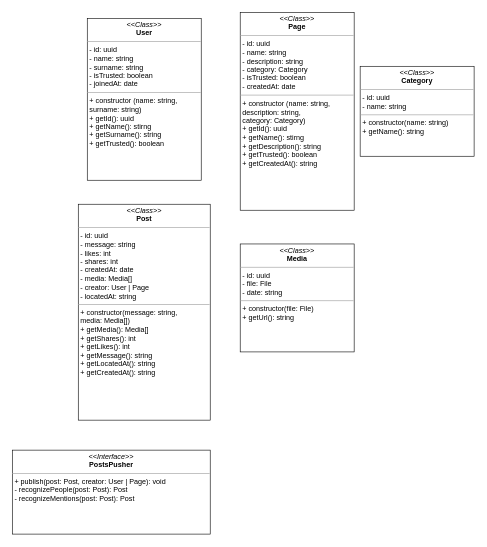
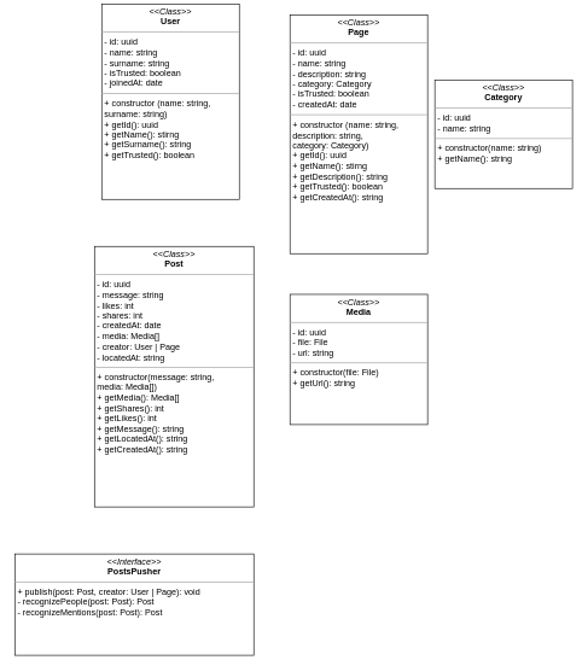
  <mxCell id="0" />
  <mxCell id="1" parent="0" />
- <mxCell id="2" value="&lt;p style=&quot;margin: 0px ; margin-top: 4px ; text-align: center&quot;&gt;&lt;i&gt;&amp;lt;&amp;lt;Interface&amp;gt;&amp;gt;&lt;/i&gt;&lt;br&gt;&lt;b&gt;PostsPusher&lt;/b&gt;&lt;/p&gt;&lt;hr size=&quot;1&quot;&gt;&lt;p style=&quot;margin: 0px ; margin-left: 4px&quot;&gt;+ publish(post: Post&lt;span&gt;, creator: User | Page): void&lt;br&gt;&lt;/span&gt;- recognizePeople(post: Post): Post&lt;span&gt;&lt;br&gt;&lt;/span&gt;- recognizeMentions(post: Post): Post&lt;span&gt;&lt;br&gt;&lt;/span&gt;&lt;/p&gt;&lt;p style=&quot;margin: 0px ; margin-left: 4px&quot;&gt;&lt;br&gt;&lt;/p&gt;" style="verticalAlign=top;align=left;overflow=fill;fontSize=12;fontFamily=Helvetica;html=1;" parent="1" vertex="1"><mxGeometry x="20" y="750" width="330" height="140" as="geometry" /></mxCell>
- <mxCell id="3" value="&lt;p style=&quot;margin: 0px ; margin-top: 4px ; text-align: center&quot;&gt;&lt;i&gt;&amp;lt;&amp;lt;Class&amp;gt;&amp;gt;&lt;/i&gt;&lt;br&gt;&lt;b&gt;Media&lt;/b&gt;&lt;/p&gt;&lt;hr size=&quot;1&quot;&gt;&lt;p style=&quot;margin: 0px ; margin-left: 4px&quot;&gt;- id: uuid&lt;/p&gt;&lt;p style=&quot;margin: 0px ; margin-left: 4px&quot;&gt;- file: File&lt;br&gt;&lt;/p&gt;&lt;p style=&quot;margin: 0px ; margin-left: 4px&quot;&gt;- date: string&lt;/p&gt;&lt;hr size=&quot;1&quot;&gt;&lt;p style=&quot;margin: 0px ; margin-left: 4px&quot;&gt;+ constructor(file: File)&lt;/p&gt;&lt;p style=&quot;margin: 0px ; margin-left: 4px&quot;&gt;+ getUrl(): string&lt;br&gt;&lt;/p&gt;" style="verticalAlign=top;align=left;overflow=fill;fontSize=12;fontFamily=Helvetica;html=1;" parent="1" vertex="1"><mxGeometry x="400" y="406.25" width="190" height="180" as="geometry" /></mxCell>
- <mxCell id="4" value="&lt;p style=&quot;margin: 0px ; margin-top: 4px ; text-align: center&quot;&gt;&lt;i&gt;&amp;lt;&amp;lt;Class&amp;gt;&amp;gt;&lt;/i&gt;&lt;br&gt;&lt;b&gt;User&lt;/b&gt;&lt;/p&gt;&lt;hr size=&quot;1&quot;&gt;&lt;p style=&quot;margin: 0px ; margin-left: 4px&quot;&gt;- id: uuid&lt;/p&gt;&lt;p style=&quot;margin: 0px ; margin-left: 4px&quot;&gt;- name: string&lt;br&gt;&lt;/p&gt;&lt;p style=&quot;margin: 0px ; margin-left: 4px&quot;&gt;- surname: string&lt;/p&gt;&lt;p style=&quot;margin: 0px ; margin-left: 4px&quot;&gt;&lt;span&gt;- isTrusted: boolean&lt;/span&gt;&lt;br&gt;&lt;/p&gt;&lt;p style=&quot;margin: 0px 0px 0px 4px&quot;&gt;- joinedAt: date&lt;/p&gt;&lt;hr size=&quot;1&quot;&gt;&lt;p style=&quot;margin: 0px ; margin-left: 4px&quot;&gt;+ constructor (name: string,&lt;br&gt;surname: string)&lt;/p&gt;&lt;p style=&quot;margin: 0px ; margin-left: 4px&quot;&gt;+ getId(): uuid&lt;br&gt;&lt;/p&gt;&lt;p style=&quot;margin: 0px ; margin-left: 4px&quot;&gt;+ getName(): stirng&lt;/p&gt;&lt;p style=&quot;margin: 0px ; margin-left: 4px&quot;&gt;+ getSurname(): string&lt;/p&gt;&lt;p style=&quot;margin: 0px ; margin-left: 4px&quot;&gt;+ getTrusted(): boolean&lt;br&gt;&lt;br&gt;&lt;/p&gt;" style="verticalAlign=top;align=left;overflow=fill;fontSize=12;fontFamily=Helvetica;html=1;" parent="1" vertex="1"><mxGeometry x="145" y="30" width="190" height="270" as="geometry" /></mxCell>
+ <mxCell id="2" value="&lt;p style=&quot;margin: 0px ; margin-top: 4px ; text-align: center&quot;&gt;&lt;i&gt;&amp;lt;&amp;lt;Interface&amp;gt;&amp;gt;&lt;/i&gt;&lt;br&gt;&lt;b&gt;PostsPusher&lt;/b&gt;&lt;/p&gt;&lt;hr size=&quot;1&quot;&gt;&lt;p style=&quot;margin: 0px ; margin-left: 4px&quot;&gt;+ publish(post: Post&lt;span&gt;, creator: User | Page): void&lt;br&gt;&lt;/span&gt;- recognizePeople(post: Post): Post&lt;span&gt;&lt;br&gt;&lt;/span&gt;- recognizeMentions(post: Post): Post&lt;span&gt;&lt;br&gt;&lt;/span&gt;&lt;/p&gt;&lt;p style=&quot;margin: 0px ; margin-left: 4px&quot;&gt;&lt;br&gt;&lt;/p&gt;" style="verticalAlign=top;align=left;overflow=fill;fontSize=12;fontFamily=Helvetica;html=1;" parent="1" vertex="1"><mxGeometry x="20" y="765" width="330" height="140" as="geometry" /></mxCell>
+ <mxCell id="3" value="&lt;p style=&quot;margin: 0px ; margin-top: 4px ; text-align: center&quot;&gt;&lt;i&gt;&amp;lt;&amp;lt;Class&amp;gt;&amp;gt;&lt;/i&gt;&lt;br&gt;&lt;b&gt;Media&lt;/b&gt;&lt;/p&gt;&lt;hr size=&quot;1&quot;&gt;&lt;p style=&quot;margin: 0px ; margin-left: 4px&quot;&gt;- id: uuid&lt;/p&gt;&lt;p style=&quot;margin: 0px ; margin-left: 4px&quot;&gt;- file: File&lt;br&gt;&lt;/p&gt;&lt;p style=&quot;margin: 0px ; margin-left: 4px&quot;&gt;- url: string&lt;/p&gt;&lt;hr size=&quot;1&quot;&gt;&lt;p style=&quot;margin: 0px ; margin-left: 4px&quot;&gt;+ constructor(file: File)&lt;/p&gt;&lt;p style=&quot;margin: 0px ; margin-left: 4px&quot;&gt;+ getUrl(): string&lt;br&gt;&lt;/p&gt;" style="verticalAlign=top;align=left;overflow=fill;fontSize=12;fontFamily=Helvetica;html=1;" parent="1" vertex="1"><mxGeometry x="400" y="406.25" width="190" height="180" as="geometry" /></mxCell>
+ <mxCell id="4" value="&lt;p style=&quot;margin: 0px ; margin-top: 4px ; text-align: center&quot;&gt;&lt;i&gt;&amp;lt;&amp;lt;Class&amp;gt;&amp;gt;&lt;/i&gt;&lt;br&gt;&lt;b&gt;User&lt;/b&gt;&lt;/p&gt;&lt;hr size=&quot;1&quot;&gt;&lt;p style=&quot;margin: 0px ; margin-left: 4px&quot;&gt;- id: uuid&lt;/p&gt;&lt;p style=&quot;margin: 0px ; margin-left: 4px&quot;&gt;- name: string&lt;br&gt;&lt;/p&gt;&lt;p style=&quot;margin: 0px ; margin-left: 4px&quot;&gt;- surname: string&lt;/p&gt;&lt;p style=&quot;margin: 0px ; margin-left: 4px&quot;&gt;&lt;span&gt;- isTrusted: boolean&lt;/span&gt;&lt;br&gt;&lt;/p&gt;&lt;p style=&quot;margin: 0px 0px 0px 4px&quot;&gt;- joinedAt: date&lt;/p&gt;&lt;hr size=&quot;1&quot;&gt;&lt;p style=&quot;margin: 0px ; margin-left: 4px&quot;&gt;+ constructor (name: string,&lt;br&gt;surname: string)&lt;/p&gt;&lt;p style=&quot;margin: 0px ; margin-left: 4px&quot;&gt;+ getId(): uuid&lt;br&gt;&lt;/p&gt;&lt;p style=&quot;margin: 0px ; margin-left: 4px&quot;&gt;+ getName(): stirng&lt;/p&gt;&lt;p style=&quot;margin: 0px ; margin-left: 4px&quot;&gt;+ getSurname(): string&lt;/p&gt;&lt;p style=&quot;margin: 0px ; margin-left: 4px&quot;&gt;+ getTrusted(): boolean&lt;br&gt;&lt;br&gt;&lt;/p&gt;" style="verticalAlign=top;align=left;overflow=fill;fontSize=12;fontFamily=Helvetica;html=1;" parent="1" vertex="1"><mxGeometry x="140" y="5" width="190" height="270" as="geometry" /></mxCell>
  <mxCell id="5" value="&lt;p style=&quot;margin: 0px ; margin-top: 4px ; text-align: center&quot;&gt;&lt;i&gt;&amp;lt;&amp;lt;Class&amp;gt;&amp;gt;&lt;/i&gt;&lt;br&gt;&lt;b&gt;Post&lt;/b&gt;&lt;/p&gt;&lt;hr size=&quot;1&quot;&gt;&lt;p style=&quot;margin: 0px ; margin-left: 4px&quot;&gt;- id: uuid&lt;/p&gt;&lt;p style=&quot;margin: 0px ; margin-left: 4px&quot;&gt;- message: string&lt;/p&gt;&lt;p style=&quot;margin: 0px ; margin-left: 4px&quot;&gt;- likes: int&lt;br&gt;&lt;/p&gt;&lt;p style=&quot;margin: 0px ; margin-left: 4px&quot;&gt;- shares: int&lt;/p&gt;&lt;p style=&quot;margin: 0px ; margin-left: 4px&quot;&gt;- createdAt: date&lt;/p&gt;&lt;p style=&quot;margin: 0px ; margin-left: 4px&quot;&gt;- media: Media[]&lt;/p&gt;&lt;p style=&quot;margin: 0px ; margin-left: 4px&quot;&gt;- creator: User | Page&lt;/p&gt;&lt;p style=&quot;margin: 0px ; margin-left: 4px&quot;&gt;- locatedAt: string&lt;/p&gt;&lt;hr size=&quot;1&quot;&gt;&lt;p style=&quot;margin: 0px ; margin-left: 4px&quot;&gt;+ constructor(message: string, &lt;br&gt;media: Media[])&lt;/p&gt;&lt;p style=&quot;margin: 0px ; margin-left: 4px&quot;&gt;+ getMedia(): Media[]&lt;br&gt;&lt;/p&gt;&lt;p style=&quot;margin: 0px ; margin-left: 4px&quot;&gt;+ getShares(): int&lt;/p&gt;&lt;p style=&quot;margin: 0px ; margin-left: 4px&quot;&gt;+ getLikes(): int&lt;/p&gt;&lt;p style=&quot;margin: 0px ; margin-left: 4px&quot;&gt;+ getMessage(): string&lt;/p&gt;&lt;p style=&quot;margin: 0px ; margin-left: 4px&quot;&gt;+ getLocatedAt(): string&lt;br&gt;&lt;/p&gt;&lt;p style=&quot;margin: 0px ; margin-left: 4px&quot;&gt;+ getCreatedAt(): string&lt;br&gt;&lt;/p&gt;" style="verticalAlign=top;align=left;overflow=fill;fontSize=12;fontFamily=Helvetica;html=1;" parent="1" vertex="1"><mxGeometry x="130" y="340" width="220" height="360" as="geometry" /></mxCell>
  <mxCell id="6" style="edgeStyle=orthogonalEdgeStyle;rounded=0;orthogonalLoop=1;jettySize=auto;html=1;exitX=0.5;exitY=1;exitDx=0;exitDy=0;" parent="1" source="5" target="5" edge="1"><mxGeometry relative="1" as="geometry" /></mxCell>
  <mxCell id="7" value="&lt;p style=&quot;margin: 0px ; margin-top: 4px ; text-align: center&quot;&gt;&lt;i&gt;&amp;lt;&amp;lt;Class&amp;gt;&amp;gt;&lt;/i&gt;&lt;br&gt;&lt;b&gt;Page&lt;/b&gt;&lt;/p&gt;&lt;hr size=&quot;1&quot;&gt;&lt;p style=&quot;margin: 0px ; margin-left: 4px&quot;&gt;- id: uuid&lt;/p&gt;&lt;p style=&quot;margin: 0px ; margin-left: 4px&quot;&gt;- name: string&lt;br&gt;&lt;/p&gt;&lt;p style=&quot;margin: 0px ; margin-left: 4px&quot;&gt;- description: string&lt;/p&gt;&lt;p style=&quot;margin: 0px ; margin-left: 4px&quot;&gt;- category: Category&lt;/p&gt;&lt;p style=&quot;margin: 0px ; margin-left: 4px&quot;&gt;&lt;span&gt;- isTrusted: boolean&lt;/span&gt;&lt;br&gt;&lt;/p&gt;&lt;p style=&quot;margin: 0px 0px 0px 4px&quot;&gt;- createdAt: date&lt;/p&gt;&lt;hr size=&quot;1&quot;&gt;&lt;p style=&quot;margin: 0px ; margin-left: 4px&quot;&gt;+ constructor (name: string,&lt;br&gt;description: string, &lt;br&gt;category: Category)&lt;/p&gt;&lt;p style=&quot;margin: 0px ; margin-left: 4px&quot;&gt;+ getId(): uuid&lt;br&gt;&lt;/p&gt;&lt;p style=&quot;margin: 0px ; margin-left: 4px&quot;&gt;+ getName(): stirng&lt;/p&gt;&lt;p style=&quot;margin: 0px ; margin-left: 4px&quot;&gt;+ getDescription(): string&lt;/p&gt;&lt;p style=&quot;margin: 0px ; margin-left: 4px&quot;&gt;+ getTrusted(): boolean&lt;/p&gt;&lt;p style=&quot;margin: 0px ; margin-left: 4px&quot;&gt;+ getCreatedAt(): string&lt;/p&gt;" style="verticalAlign=top;align=left;overflow=fill;fontSize=12;fontFamily=Helvetica;html=1;" parent="1" vertex="1"><mxGeometry x="400" y="20" width="190" height="330" as="geometry" /></mxCell>
  <mxCell id="8" value="&lt;p style=&quot;margin: 0px ; margin-top: 4px ; text-align: center&quot;&gt;&lt;i&gt;&amp;lt;&amp;lt;Class&amp;gt;&amp;gt;&lt;/i&gt;&lt;br&gt;&lt;b&gt;Category&lt;/b&gt;&lt;/p&gt;&lt;hr size=&quot;1&quot;&gt;&lt;p style=&quot;margin: 0px ; margin-left: 4px&quot;&gt;- id: uuid&lt;/p&gt;&lt;p style=&quot;margin: 0px ; margin-left: 4px&quot;&gt;- name: string&lt;/p&gt;&lt;hr size=&quot;1&quot;&gt;&lt;p style=&quot;margin: 0px ; margin-left: 4px&quot;&gt;+ constructor(name: string)&lt;/p&gt;&lt;p style=&quot;margin: 0px ; margin-left: 4px&quot;&gt;+ getName(): string&lt;/p&gt;" style="verticalAlign=top;align=left;overflow=fill;fontSize=12;fontFamily=Helvetica;html=1;" vertex="1" parent="1"><mxGeometry x="600" y="110" width="190" height="150" as="geometry" /></mxCell>
